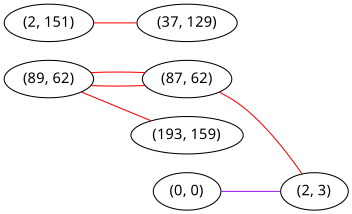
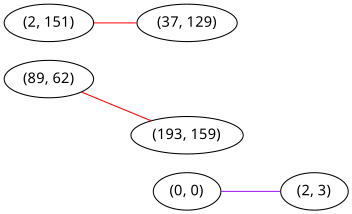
  graph {
    fontname="Noto Sans"
    rankdir=LR
    node [fontname="Noto Sans"]
    edge [color=red fontname="Noto Sans" weight=1]
    n1 [label="(89, 62)"]
-   "(87, 62)"
    "(193, 159)"
    "(2, 3)"
    "(0, 0)"
    "(2, 151)"
    "(37, 129)"
-   n1 -- "(87, 62)"
-   n1 -- "(87, 62)"
    n1 -- "(193, 159)"
-   "(87, 62)" -- "(2, 3)"
    "(0, 0)" -- "(2, 3)" [color=purple weight=4]
    "(2, 151)" -- "(37, 129)"
  }
